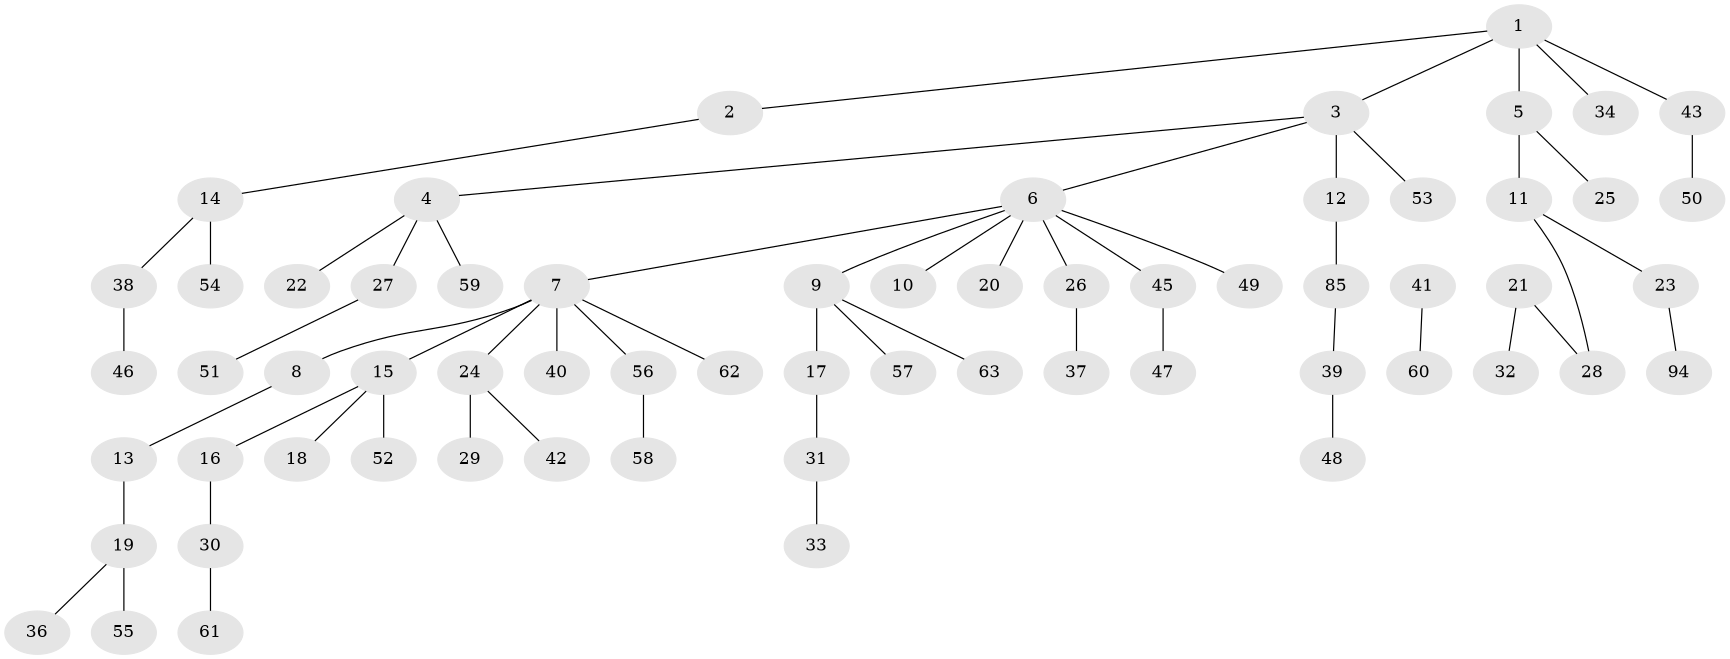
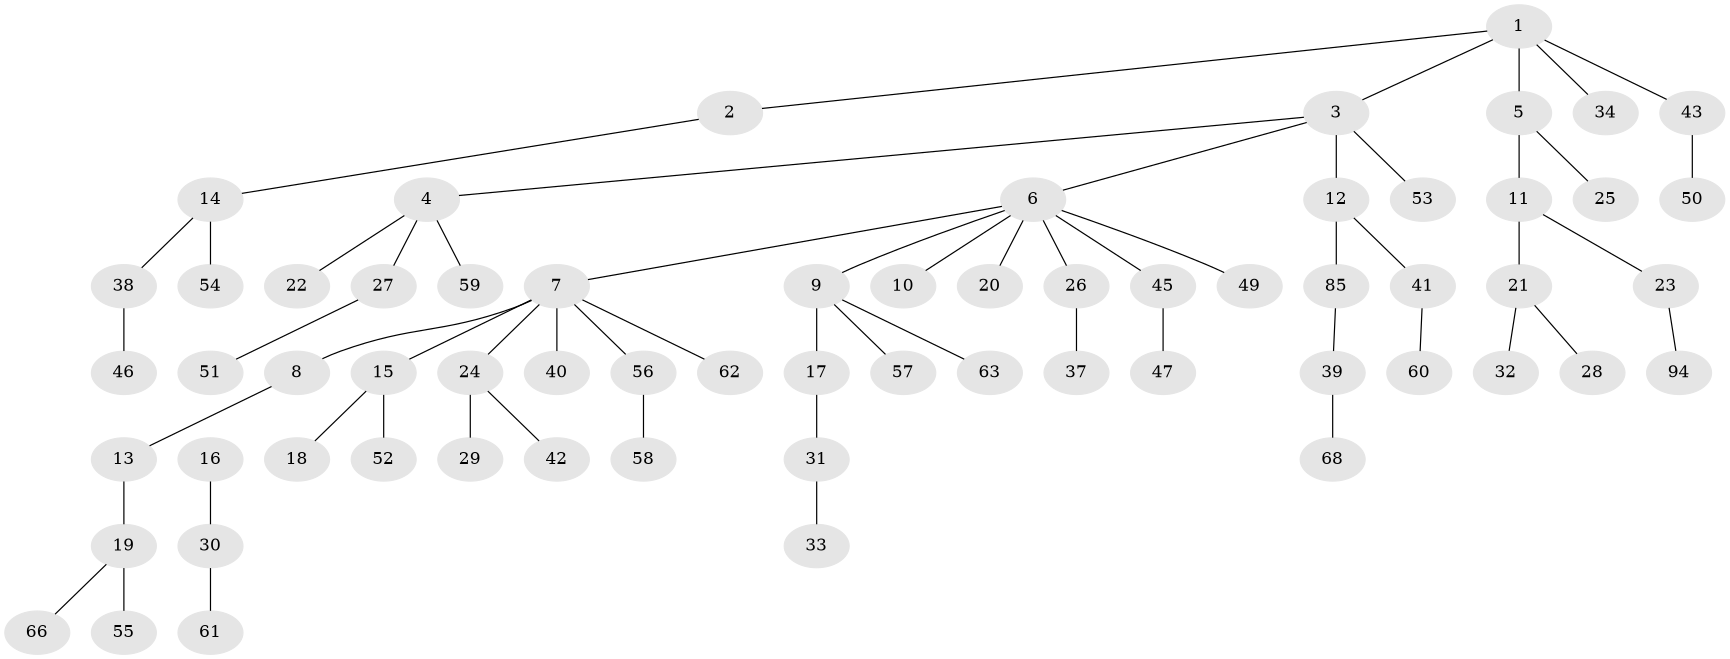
  graph {
    node [color=gray90 style=filled]
    1
    2
    3
    5
    34
    43
    14
    4
    6
    12
    53
    11
    25
    50
    38
    54
    22
    27
    59
    7
    9
    10
    20
    26
    45
    49
    n27 [label=85]
    41
    51
    21
    23
    8
    15
    24
    40
    56
    62
    17
    57
    63
    37
    47
    13
    16
    18
    52
    29
    42
    58
    19
    31
    28
    32
    n54 [label=94]
    39
    60
-   36
+   36 [label=66]
    55
    46
    30
    61
    33
-   48
+   48 [label=68]
    1 -- 2
    1 -- 3
    1 -- 5
    1 -- 34
    1 -- 43
    2 -- 14
    3 -- 4
    3 -- 6
    3 -- 12
    3 -- 53
    5 -- 11
    5 -- 25
    43 -- 50
    14 -- 38
    14 -- 54
    4 -- 22
    4 -- 27
    4 -- 59
    6 -- 7
    6 -- 9
    6 -- 10
    6 -- 20
    6 -- 26
    6 -- 45
    6 -- 49
    12 -- n27
-   11 -- 28
+   12 -- 41
+   11 -- 21
    11 -- 23
    38 -- 46
    27 -- 51
    7 -- 8
    7 -- 15
    7 -- 24
    7 -- 40
    7 -- 56
    7 -- 62
    9 -- 17
    9 -- 57
    9 -- 63
    26 -- 37
    45 -- 47
    n27 -- 39
    41 -- 60
    21 -- 28
    21 -- 32
    23 -- n54
    8 -- 13
-   15 -- 16
    15 -- 18
    15 -- 52
    24 -- 29
    24 -- 42
    56 -- 58
    17 -- 31
    13 -- 19
    16 -- 30
    19 -- 36
    19 -- 55
    31 -- 33
    39 -- 48
    30 -- 61
  }
